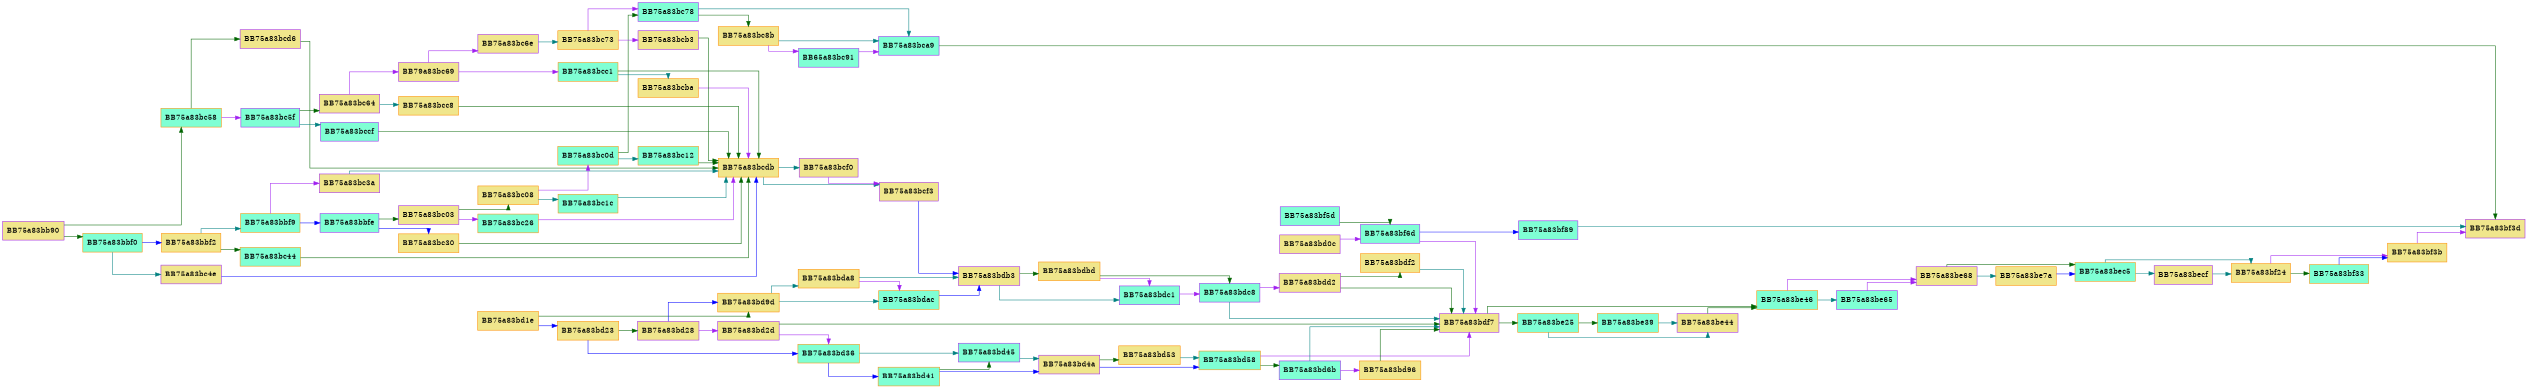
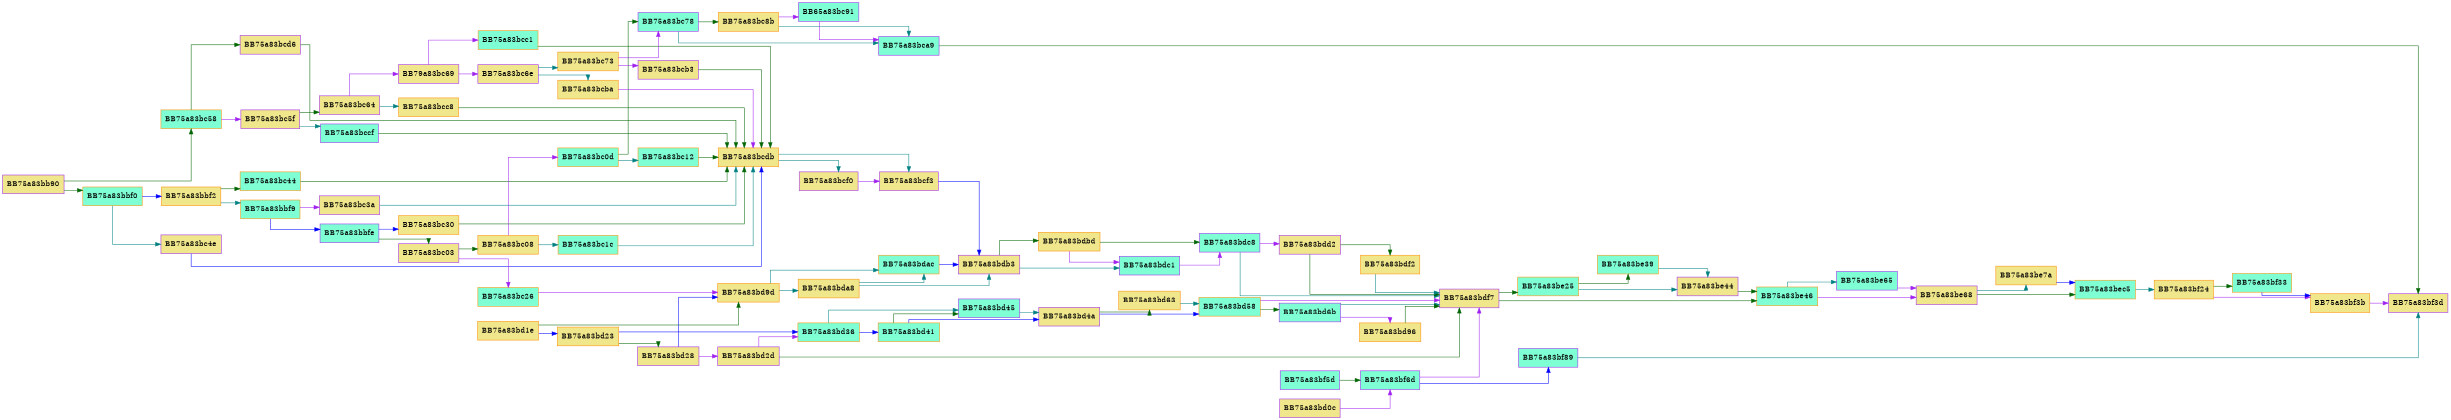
  digraph {
    rankdir=LR
    splines=ortho
    node [color=darkorange fillcolor=khaki shape=box style=filled]
    edge [color=darkgreen]
    BB75a83bb90 [color=purple]
    BB75a83bc58 [fillcolor=aquamarine]
    BB75a83bbf0 [fillcolor=aquamarine]
    BB75a83bcd6 [color=purple]
-   BB75a83bc5f [color=purple fillcolor=aquamarine]
+   BB75a83bc5f [color=purple]
    BB75a83bc4e [color=purple]
    BB75a83bbf2
    BB75a83bcdb
    BB75a83bccf [color=purple fillcolor=aquamarine]
    BB75a83bc64 [color=purple]
    BB75a83bc44 [fillcolor=aquamarine]
    BB75a83bbf9 [fillcolor=aquamarine]
    BB75a83bcf3 [color=purple]
    BB75a83bcf0 [color=purple]
    BB75a83bc3a [color=purple]
    BB75a83bbfe [color=purple fillcolor=aquamarine]
    BB75a83bc30
    BB75a83bc03 [color=purple]
    BB75a83bc26 [fillcolor=aquamarine]
    BB75a83bc08
    BB75a83bc1c [fillcolor=aquamarine]
    BB75a83bc0d [fillcolor=aquamarine]
    BB75a83bc78 [color=purple fillcolor=aquamarine]
    BB75a83bc12 [fillcolor=aquamarine]
    BB75a83bca9 [color=purple fillcolor=aquamarine]
    BB75a83bc8b
    BB75a83bf3d [color=purple]
    n28 [color=purple fillcolor=aquamarine label=BB65a83bc91]
    BB75a83bdb3 [color=purple]
    BB75a83bcc8
    n31 [color=purple label=BB79a83bc69]
    BB75a83bcc1 [fillcolor=aquamarine]
    BB75a83bc6e [color=purple]
    BB75a83bcba
    BB75a83bc73
    BB75a83bcb3 [color=purple]
    BB75a83bdc1 [color=purple fillcolor=aquamarine]
    BB75a83bdbd
    BB75a83bdc8 [color=purple fillcolor=aquamarine]
    BB75a83bf5d [color=purple fillcolor=aquamarine]
    BB75a83bf6d [color=purple fillcolor=aquamarine]
    BB75a83bd0c [color=purple]
    BB75a83bdf7 [color=purple]
    BB75a83bf89 [color=purple fillcolor=aquamarine]
    BB75a83be46 [fillcolor=aquamarine]
    BB75a83be25 [fillcolor=aquamarine]
    BB75a83bd1e
    BB75a83bd9d
    BB75a83bd23
    BB75a83bdac [fillcolor=aquamarine]
    BB75a83bda8
    BB75a83bd36 [fillcolor=aquamarine]
    BB75a83bd28 [color=purple]
    BB75a83bd45 [color=purple fillcolor=aquamarine]
    BB75a83bd41 [fillcolor=aquamarine]
    BB75a83bd2d [color=purple]
    BB75a83bd4a [color=purple]
    BB75a83be68 [color=purple]
    BB75a83be65 [color=purple fillcolor=aquamarine]
    BB75a83be44 [color=purple]
    BB75a83be39 [fillcolor=aquamarine]
    BB75a83bd58 [fillcolor=aquamarine]
-   BB75a83bd53
+   BB75a83bd53 [label=BB75a83bd63]
    BB75a83bd6b [color=purple fillcolor=aquamarine]
    BB75a83bd96
    BB75a83bdd2 [color=purple]
    BB75a83bdf2
    BB75a83bec5 [fillcolor=aquamarine]
    BB75a83be7a
    BB75a83bf24
-   BB75a83becf [color=purple]
    BB75a83bf3b
    BB75a83bf33 [fillcolor=aquamarine]
    BB75a83bb90 -> BB75a83bc58
    BB75a83bb90 -> BB75a83bbf0
    BB75a83bc58 -> BB75a83bcd6
    BB75a83bc58 -> BB75a83bc5f [color=purple]
    BB75a83bbf0 -> BB75a83bc4e [color=teal]
    BB75a83bbf0 -> BB75a83bbf2 [color=blue]
    BB75a83bcd6 -> BB75a83bcdb
    BB75a83bc5f -> BB75a83bccf [color=teal]
    BB75a83bc5f -> BB75a83bc64
    BB75a83bc4e -> BB75a83bcdb [color=blue]
    BB75a83bbf2 -> BB75a83bc44
    BB75a83bbf2 -> BB75a83bbf9 [color=teal]
    BB75a83bcdb -> BB75a83bcf3 [color=teal]
    BB75a83bcdb -> BB75a83bcf0 [color=teal]
    BB75a83bccf -> BB75a83bcdb
    BB75a83bc64 -> BB75a83bcc8 [color=teal]
    BB75a83bc64 -> n31 [color=purple]
    BB75a83bc44 -> BB75a83bcdb
    BB75a83bbf9 -> BB75a83bc3a [color=purple]
    BB75a83bbf9 -> BB75a83bbfe [color=blue]
    BB75a83bcf3 -> BB75a83bdb3 [color=blue]
    BB75a83bcf0 -> BB75a83bcf3 [color=purple]
    BB75a83bc3a -> BB75a83bcdb [color=teal]
    BB75a83bbfe -> BB75a83bc30 [color=blue]
    BB75a83bbfe -> BB75a83bc03
    BB75a83bc30 -> BB75a83bcdb
    BB75a83bc03 -> BB75a83bc26 [color=purple]
    BB75a83bc03 -> BB75a83bc08
-   BB75a83bc26 -> BB75a83bcdb [color=purple]
+   BB75a83bc26 -> BB75a83bd9d [color=purple]
    BB75a83bc08 -> BB75a83bc1c [color=teal]
    BB75a83bc08 -> BB75a83bc0d [color=purple]
    BB75a83bc1c -> BB75a83bcdb [color=teal]
    BB75a83bc0d -> BB75a83bc78
    BB75a83bc0d -> BB75a83bc12 [color=teal]
    BB75a83bc78 -> BB75a83bca9 [color=teal]
    BB75a83bc78 -> BB75a83bc8b
    BB75a83bc12 -> BB75a83bcdb
    BB75a83bca9 -> BB75a83bf3d
    BB75a83bc8b -> BB75a83bca9 [color=teal]
    BB75a83bc8b -> n28 [color=purple]
    n28 -> BB75a83bca9 [color=purple]
    BB75a83bdb3 -> BB75a83bdc1 [color=teal]
    BB75a83bdb3 -> BB75a83bdbd
    BB75a83bcc8 -> BB75a83bcdb
    n31 -> BB75a83bcc1 [color=purple]
    n31 -> BB75a83bc6e [color=purple]
    BB75a83bcc1 -> BB75a83bcdb
-   BB75a83bcc1 -> BB75a83bcba [color=teal]
+   BB75a83bc6e -> BB75a83bcba [color=teal]
    BB75a83bc6e -> BB75a83bc73 [color=teal]
    BB75a83bcba -> BB75a83bcdb [color=purple]
    BB75a83bc73 -> BB75a83bc78 [color=purple]
    BB75a83bc73 -> BB75a83bcb3 [color=purple]
    BB75a83bcb3 -> BB75a83bcdb
    BB75a83bdc1 -> BB75a83bdc8 [color=purple]
    BB75a83bdbd -> BB75a83bdc1 [color=purple]
    BB75a83bdbd -> BB75a83bdc8
    BB75a83bdc8 -> BB75a83bdf7 [color=teal]
    BB75a83bdc8 -> BB75a83bdd2 [color=purple]
    BB75a83bf5d -> BB75a83bf6d
    BB75a83bf6d -> BB75a83bdf7 [color=purple]
    BB75a83bf6d -> BB75a83bf89 [color=blue]
    BB75a83bd0c -> BB75a83bf6d [color=purple]
    BB75a83bdf7 -> BB75a83be46
    BB75a83bdf7 -> BB75a83be25
    BB75a83bf89 -> BB75a83bf3d [color=teal]
    BB75a83be46 -> BB75a83be68 [color=purple]
    BB75a83be46 -> BB75a83be65 [color=teal]
    BB75a83be25 -> BB75a83be44 [color=teal]
    BB75a83be25 -> BB75a83be39
    BB75a83bd1e -> BB75a83bd9d
    BB75a83bd1e -> BB75a83bd23 [color=blue]
    BB75a83bd9d -> BB75a83bdac [color=teal]
    BB75a83bd9d -> BB75a83bda8 [color=teal]
    BB75a83bd23 -> BB75a83bd36 [color=blue]
    BB75a83bd23 -> BB75a83bd28
    BB75a83bdac -> BB75a83bdb3 [color=blue]
    BB75a83bda8 -> BB75a83bdb3 [color=teal]
-   BB75a83bda8 -> BB75a83bdac [color=purple]
+   BB75a83bda8 -> BB75a83bdac [color=teal]
    BB75a83bd36 -> BB75a83bd45 [color=teal]
    BB75a83bd36 -> BB75a83bd41 [color=blue]
    BB75a83bd28 -> BB75a83bd9d [color=blue]
    BB75a83bd28 -> BB75a83bd2d [color=purple]
    BB75a83bd45 -> BB75a83bd4a [color=teal]
    BB75a83bd41 -> BB75a83bd45
    BB75a83bd41 -> BB75a83bd4a [color=blue]
    BB75a83bd2d -> BB75a83bdf7
    BB75a83bd2d -> BB75a83bd36 [color=purple]
    BB75a83bd4a -> BB75a83bd58 [color=blue]
    BB75a83bd4a -> BB75a83bd53
    BB75a83be68 -> BB75a83bec5
    BB75a83be68 -> BB75a83be7a [color=teal]
    BB75a83be65 -> BB75a83be68 [color=purple]
    BB75a83be44 -> BB75a83be46
    BB75a83be39 -> BB75a83be44 [color=teal]
    BB75a83bd58 -> BB75a83bdf7 [color=purple]
    BB75a83bd58 -> BB75a83bd6b
    BB75a83bd53 -> BB75a83bd58 [color=teal]
    BB75a83bd6b -> BB75a83bdf7 [color=teal]
    BB75a83bd6b -> BB75a83bd96 [color=purple]
    BB75a83bd96 -> BB75a83bdf7
    BB75a83bdd2 -> BB75a83bdf7
    BB75a83bdd2 -> BB75a83bdf2
    BB75a83bdf2 -> BB75a83bdf7 [color=teal]
    BB75a83bec5 -> BB75a83bf24 [color=teal]
-   BB75a83bec5 -> BB75a83becf [color=teal]
    BB75a83be7a -> BB75a83bec5 [color=blue]
    BB75a83bf24 -> BB75a83bf3b [color=purple]
    BB75a83bf24 -> BB75a83bf33
-   BB75a83becf -> BB75a83bf24 [color=teal]
    BB75a83bf3b -> BB75a83bf3d [color=purple]
    BB75a83bf33 -> BB75a83bf3b [color=blue]
  }
